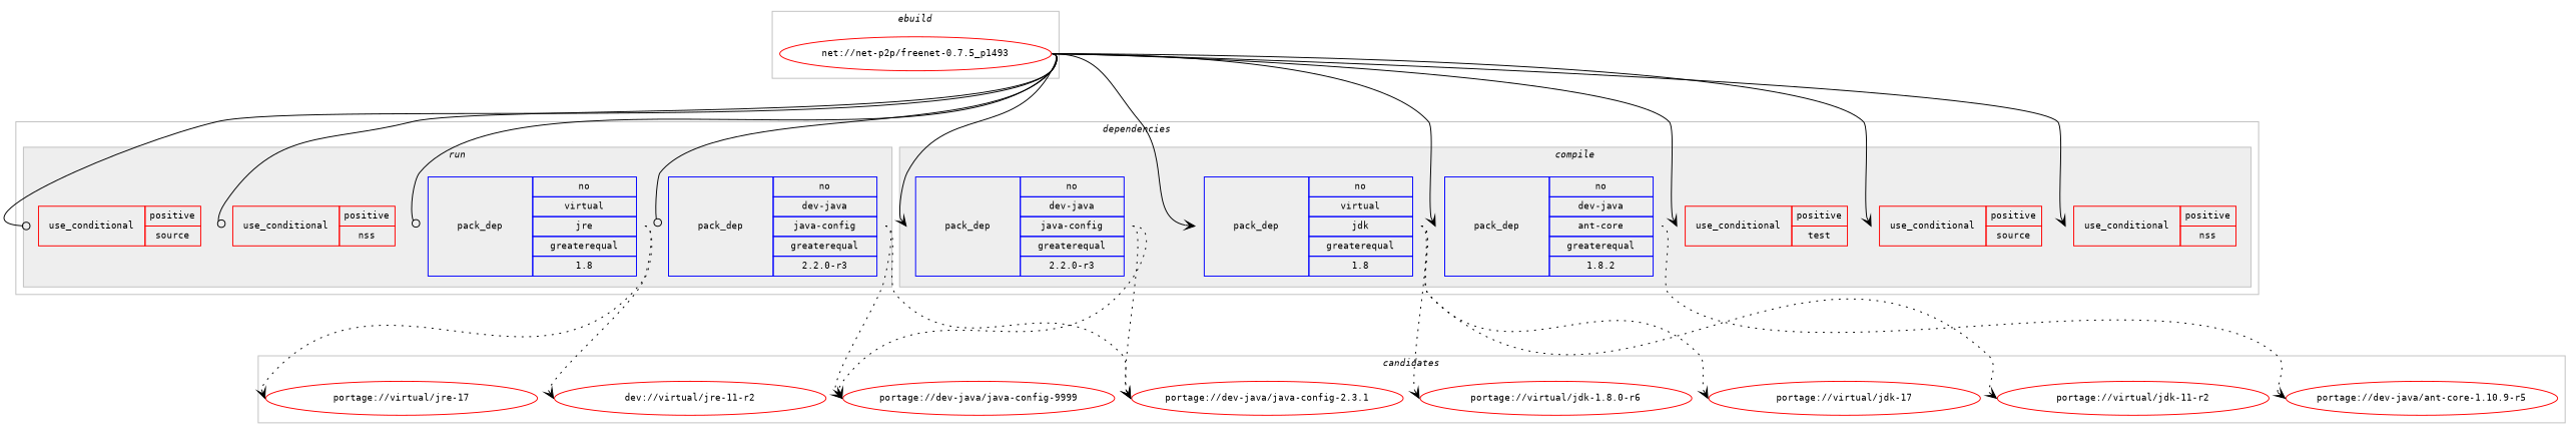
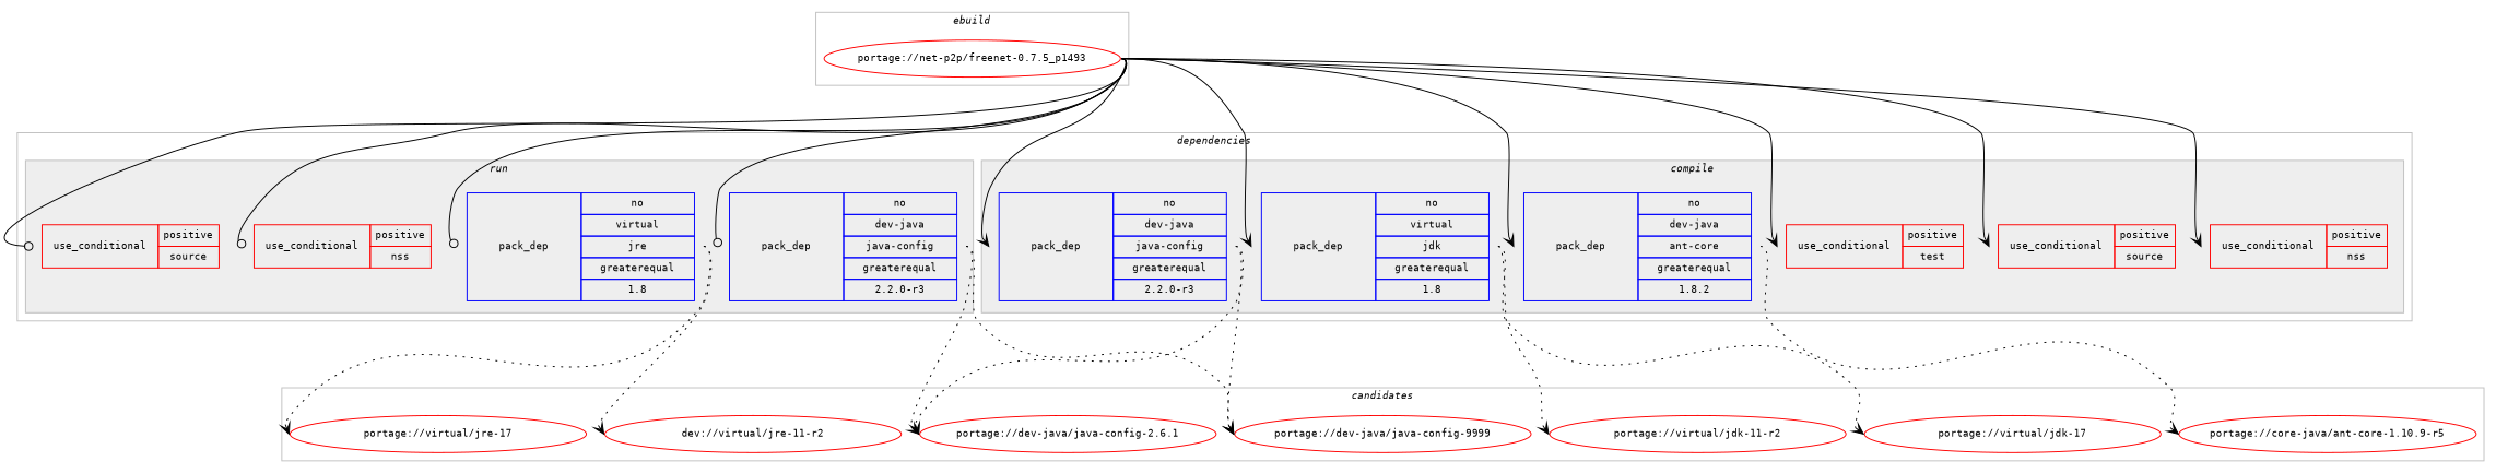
  digraph {
    compound=true
    concentrate=true
    fontname="DejaVu Sans Mono"
    fontsize=10
    newrank=true
    rankdir=TB
    ranksep=1.5
    node [color=red fontname="DejaVu Sans Mono" fontsize=10 shape=none]
    edge [arrowhead=vee fontname="DejaVu Sans Mono" headport=w style=solid tailport=e weight=20]
-   n1 [label="net://net-p2p/freenet-0.7.5_p1493" width=4 shape=""]
+   n1 [label="portage://net-p2p/freenet-0.7.5_p1493" width=4 shape=""]
    n2 [label=<<TABLE BORDER="0" CELLBORDER="1" CELLSPACING="0" CELLPADDING="4"><TR><TD ROWSPAN="3" CELLPADDING="10">use_conditional</TD></TR><TR><TD>positive</TD></TR><TR><TD>nss</TD></TR></TABLE>>]
    n3 [label=<<TABLE BORDER="0" CELLBORDER="1" CELLSPACING="0" CELLPADDING="4"><TR><TD ROWSPAN="3" CELLPADDING="10">use_conditional</TD></TR><TR><TD>positive</TD></TR><TR><TD>source</TD></TR></TABLE>>]
    n4 [label=<<TABLE BORDER="0" CELLBORDER="1" CELLSPACING="0" CELLPADDING="4"><TR><TD ROWSPAN="3" CELLPADDING="10">use_conditional</TD></TR><TR><TD>positive</TD></TR><TR><TD>test</TD></TR></TABLE>>]
    n5 [color=blue label=<<TABLE BORDER="0" CELLBORDER="1" CELLSPACING="0" CELLPADDING="4" WIDTH="220"><TR><TD ROWSPAN="6" CELLPADDING="30">pack_dep</TD></TR><TR><TD WIDTH="110">no</TD></TR><TR><TD>dev-java</TD></TR><TR><TD>ant-core</TD></TR><TR><TD>greaterequal</TD></TR><TR><TD>1.8.2</TD></TR></TABLE>>]
    n6 [color=blue label=<<TABLE BORDER="0" CELLBORDER="1" CELLSPACING="0" CELLPADDING="4" WIDTH="220"><TR><TD ROWSPAN="6" CELLPADDING="30">pack_dep</TD></TR><TR><TD WIDTH="110">no</TD></TR><TR><TD>dev-java</TD></TR><TR><TD>java-config</TD></TR><TR><TD>greaterequal</TD></TR><TR><TD>2.2.0-r3</TD></TR></TABLE>>]
    n7 [color=blue label=<<TABLE BORDER="0" CELLBORDER="1" CELLSPACING="0" CELLPADDING="4" WIDTH="220"><TR><TD ROWSPAN="6" CELLPADDING="30">pack_dep</TD></TR><TR><TD WIDTH="110">no</TD></TR><TR><TD>virtual</TD></TR><TR><TD>jdk</TD></TR><TR><TD>greaterequal</TD></TR><TR><TD>1.8</TD></TR></TABLE>>]
    n8 [label=<<TABLE BORDER="0" CELLBORDER="1" CELLSPACING="0" CELLPADDING="4"><TR><TD ROWSPAN="3" CELLPADDING="10">use_conditional</TD></TR><TR><TD>positive</TD></TR><TR><TD>nss</TD></TR></TABLE>>]
    n9 [label=<<TABLE BORDER="0" CELLBORDER="1" CELLSPACING="0" CELLPADDING="4"><TR><TD ROWSPAN="3" CELLPADDING="10">use_conditional</TD></TR><TR><TD>positive</TD></TR><TR><TD>source</TD></TR></TABLE>>]
    n10 [color=blue label=<<TABLE BORDER="0" CELLBORDER="1" CELLSPACING="0" CELLPADDING="4" WIDTH="220"><TR><TD ROWSPAN="6" CELLPADDING="30">pack_dep</TD></TR><TR><TD WIDTH="110">no</TD></TR><TR><TD>dev-java</TD></TR><TR><TD>java-config</TD></TR><TR><TD>greaterequal</TD></TR><TR><TD>2.2.0-r3</TD></TR></TABLE>>]
    n11 [color=blue label=<<TABLE BORDER="0" CELLBORDER="1" CELLSPACING="0" CELLPADDING="4" WIDTH="220"><TR><TD ROWSPAN="6" CELLPADDING="30">pack_dep</TD></TR><TR><TD WIDTH="110">no</TD></TR><TR><TD>virtual</TD></TR><TR><TD>jre</TD></TR><TR><TD>greaterequal</TD></TR><TR><TD>1.8</TD></TR></TABLE>>]
-   n12 [label="portage://dev-java/java-config-2.3.1" width=4 shape=""]
+   n12 [label="portage://dev-java/java-config-2.6.1" width=4 shape=""]
    n13 [label="portage://dev-java/java-config-9999" width=4 shape=""]
-   n14 [label="portage://dev-java/ant-core-1.10.9-r5" width=4 shape=""]
-   n15 [label="portage://virtual/jdk-1.8.0-r6" width=4 shape=""]
+   n14 [label="portage://core-java/ant-core-1.10.9-r5" width=4 shape=""]
    n16 [label="portage://virtual/jdk-11-r2" width=4 shape=""]
    n17 [label="portage://virtual/jdk-17" width=4 shape=""]
    n18 [label="dev://virtual/jre-11-r2" width=4 shape=""]
    n19 [label="portage://virtual/jre-17" width=4 shape=""]
    subgraph cluster_1 {
      color=gray
      label=<<i>ebuild</i>>
      rank=same
      n1
    }
    subgraph cluster_2 {
      color=gray
      label=<<i>dependencies</i>>
      subgraph cluster_3 {
        color=gray
        fillcolor="#eeeeee"
        label=<<i>compile</i>>
        style=filled
        subgraph sub_4 {
          color=gray
          fillcolor="#eeeeee"
          label=<<i>compile</i>>
          style=filled
          n2
        }
        subgraph sub_5 {
          color=gray
          fillcolor="#eeeeee"
          label=<<i>compile</i>>
          style=filled
          n3
        }
        subgraph sub_6 {
          color=gray
          fillcolor="#eeeeee"
          label=<<i>compile</i>>
          style=filled
          n4
        }
        subgraph sub_7 {
          color=gray
          fillcolor="#eeeeee"
          label=<<i>compile</i>>
          style=filled
          n5
        }
        subgraph sub_8 {
          color=gray
          fillcolor="#eeeeee"
          label=<<i>compile</i>>
          style=filled
          n6
        }
        subgraph sub_9 {
          color=gray
          fillcolor="#eeeeee"
          label=<<i>compile</i>>
          style=filled
          n7
        }
      }
      subgraph cluster_10 {
        color=gray
        fillcolor="#eeeeee"
        label=<<i>compile and run</i>>
        style=filled
      }
      subgraph cluster_11 {
        color=gray
        fillcolor="#eeeeee"
        label=<<i>run</i>>
        style=filled
        subgraph sub_12 {
          color=gray
          fillcolor="#eeeeee"
          label=<<i>run</i>>
          style=filled
          n8
        }
        subgraph sub_13 {
          color=gray
          fillcolor="#eeeeee"
          label=<<i>run</i>>
          style=filled
          n9
        }
        subgraph sub_14 {
          color=gray
          fillcolor="#eeeeee"
          label=<<i>run</i>>
          style=filled
          n10
        }
        subgraph sub_15 {
          color=gray
          fillcolor="#eeeeee"
          label=<<i>run</i>>
          style=filled
          n11
        }
      }
    }
    subgraph cluster_16 {
      color=gray
      label=<<i>candidates</i>>
      rank=same
      subgraph sub_17 {
        color=black
        label=<<i>candidates</i>>
        nodesep=1
        rank=same
        n12
        n13
      }
      subgraph sub_18 {
        color=black
        label=<<i>candidates</i>>
        nodesep=1
        rank=same
        n14
      }
      subgraph sub_19 {
        color=black
        label=<<i>candidates</i>>
        nodesep=1
        rank=same
-       n15
        n16
        n17
      }
      subgraph sub_20 {
        color=black
        label=<<i>candidates</i>>
        nodesep=1
        rank=same
        n12
        n13
      }
      subgraph sub_21 {
        color=black
        label=<<i>candidates</i>>
        nodesep=1
        rank=same
        n18
        n19
      }
    }
    n1 -> n2
    n1 -> n3
    n1 -> n4
    n1 -> n5
    n1 -> n6
    n1 -> n7
    n1 -> n8 [arrowhead=odot]
    n1 -> n9 [arrowhead=odot]
    n1 -> n10 [arrowhead=odot]
    n1 -> n11 [arrowhead=odot]
    n5 -> n14 [style=dotted weight=100]
    n6 -> n12 [style=dotted weight=100]
    n6 -> n13 [style=dotted weight=100]
-   n7 -> n15 [style=dotted weight=100]
    n7 -> n16 [style=dotted weight=100]
    n7 -> n17 [style=dotted weight=100]
    n10 -> n12 [style=dotted weight=100]
    n10 -> n13 [style=dotted weight=100]
    n11 -> n18 [style=dotted weight=100]
    n11 -> n19 [style=dotted weight=100]
  }
